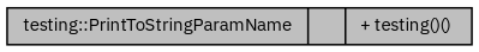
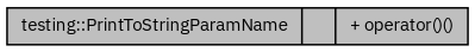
  digraph {
    rankdir=LR
    fontname="IBM Plex Sans"
-   n1 [color=black fillcolor=grey75 fontcolor=black fontname="IBM Plex Sans" fontsize=10 height=0.2 label="{testing::PrintToStringParamName\n||+ testing()()\l}" shape=record style=filled width=0.4]
+   n1 [color=black fillcolor=grey75 fontcolor=black fontname="IBM Plex Sans" fontsize=10 height=0.2 label="{testing::PrintToStringParamName\n||+ operator()()\l}" shape=record style=filled width=0.4]
  }
